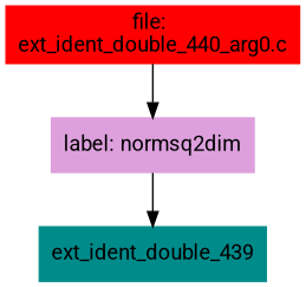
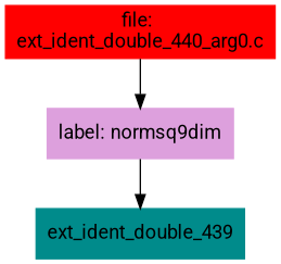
  digraph {
    fontname=Roboto
    node [shape=box style=filled fontname=Roboto]
    edge [fontname=Roboto]
    n1 [color=red label="file: \next_ident_double_440_arg0.c"]
-   n2 [color=plum label="label: normsq2dim"]
+   n2 [color=plum label="label: normsq9dim"]
    n3 [color=cyan4 label=ext_ident_double_439]
    n1 -> n2
    n2 -> n3
  }
